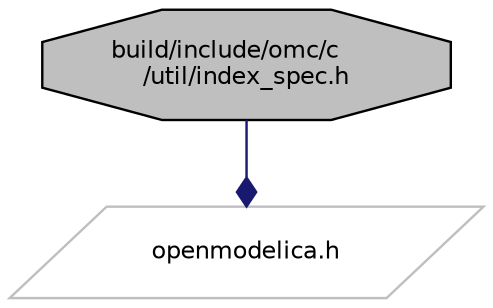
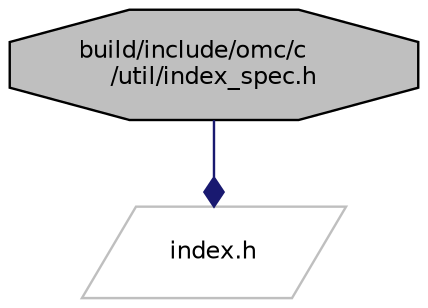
  digraph {
    node [fontname=Helvetica fontsize=10 style=filled]
    n1 [color=black fillcolor=grey75 fontcolor=black height=0.2 label="build/include/omc/c\l/util/index_spec.h" shape=octagon width=0.4]
-   n2 [color=grey75 fillcolor=white height=0.2 label="openmodelica.h" shape=parallelogram width=0.4]
+   n2 [color=grey75 fillcolor=white height=0.2 label="index.h" shape=parallelogram width=0.4]
    n1 -> n2 [color=midnightblue fontname=Helvetica fontsize=10 labelfontname=Helvetica labelfontsize=10 style=solid arrowhead=diamond]
  }
